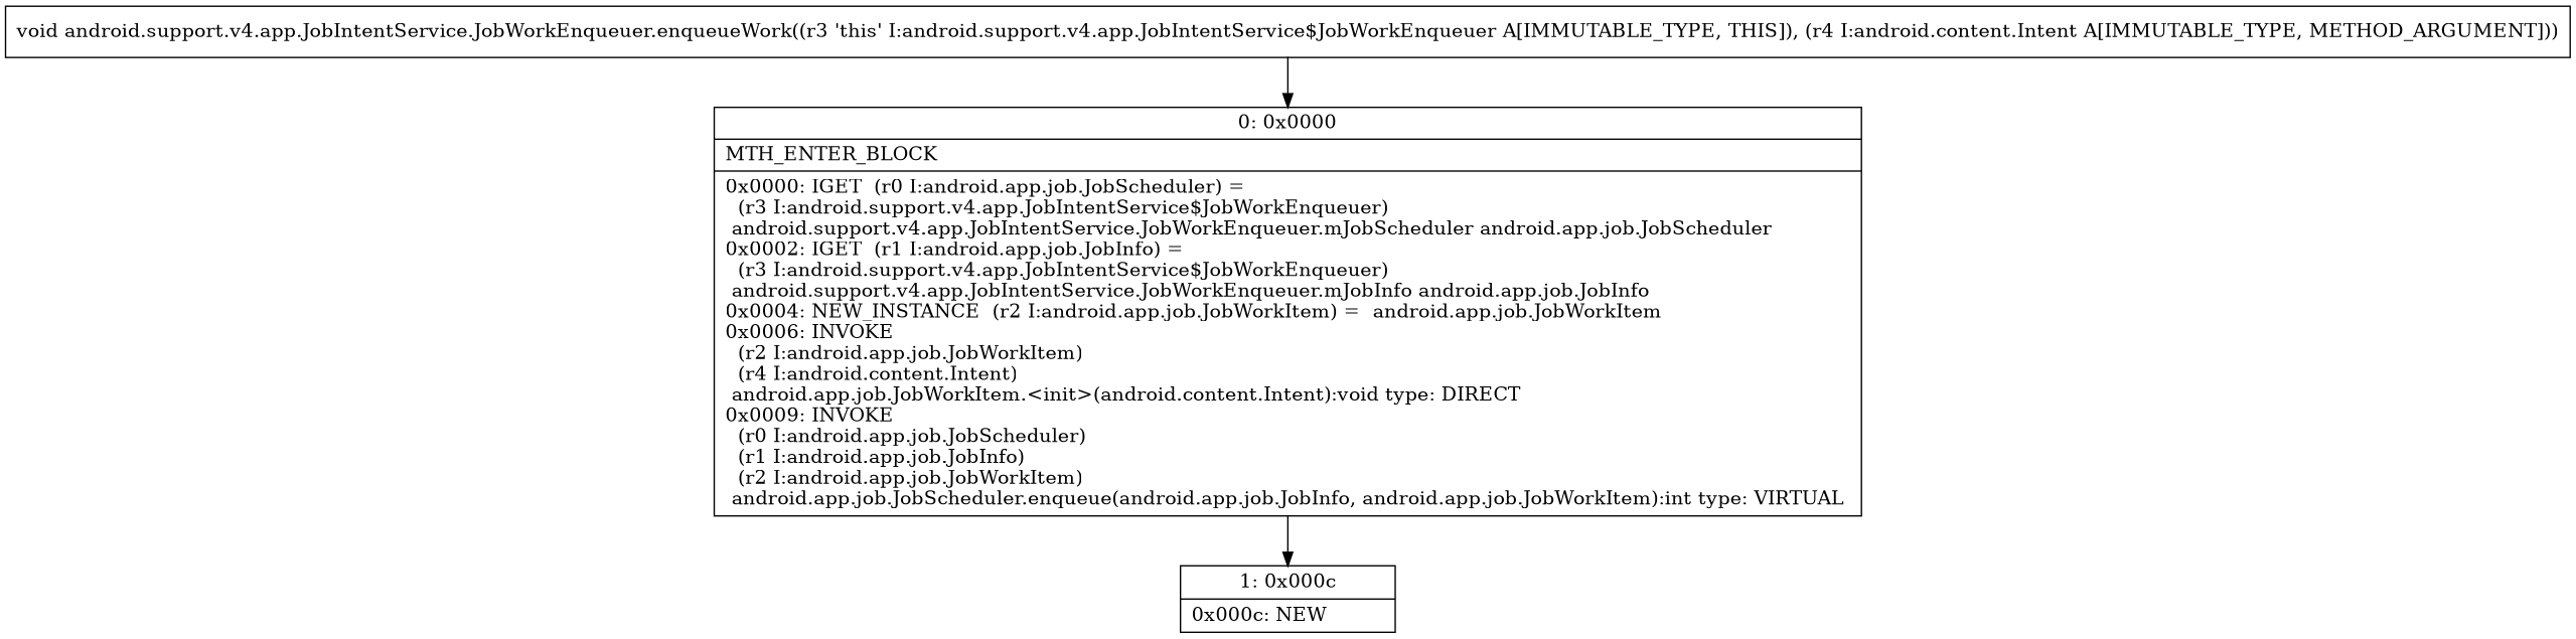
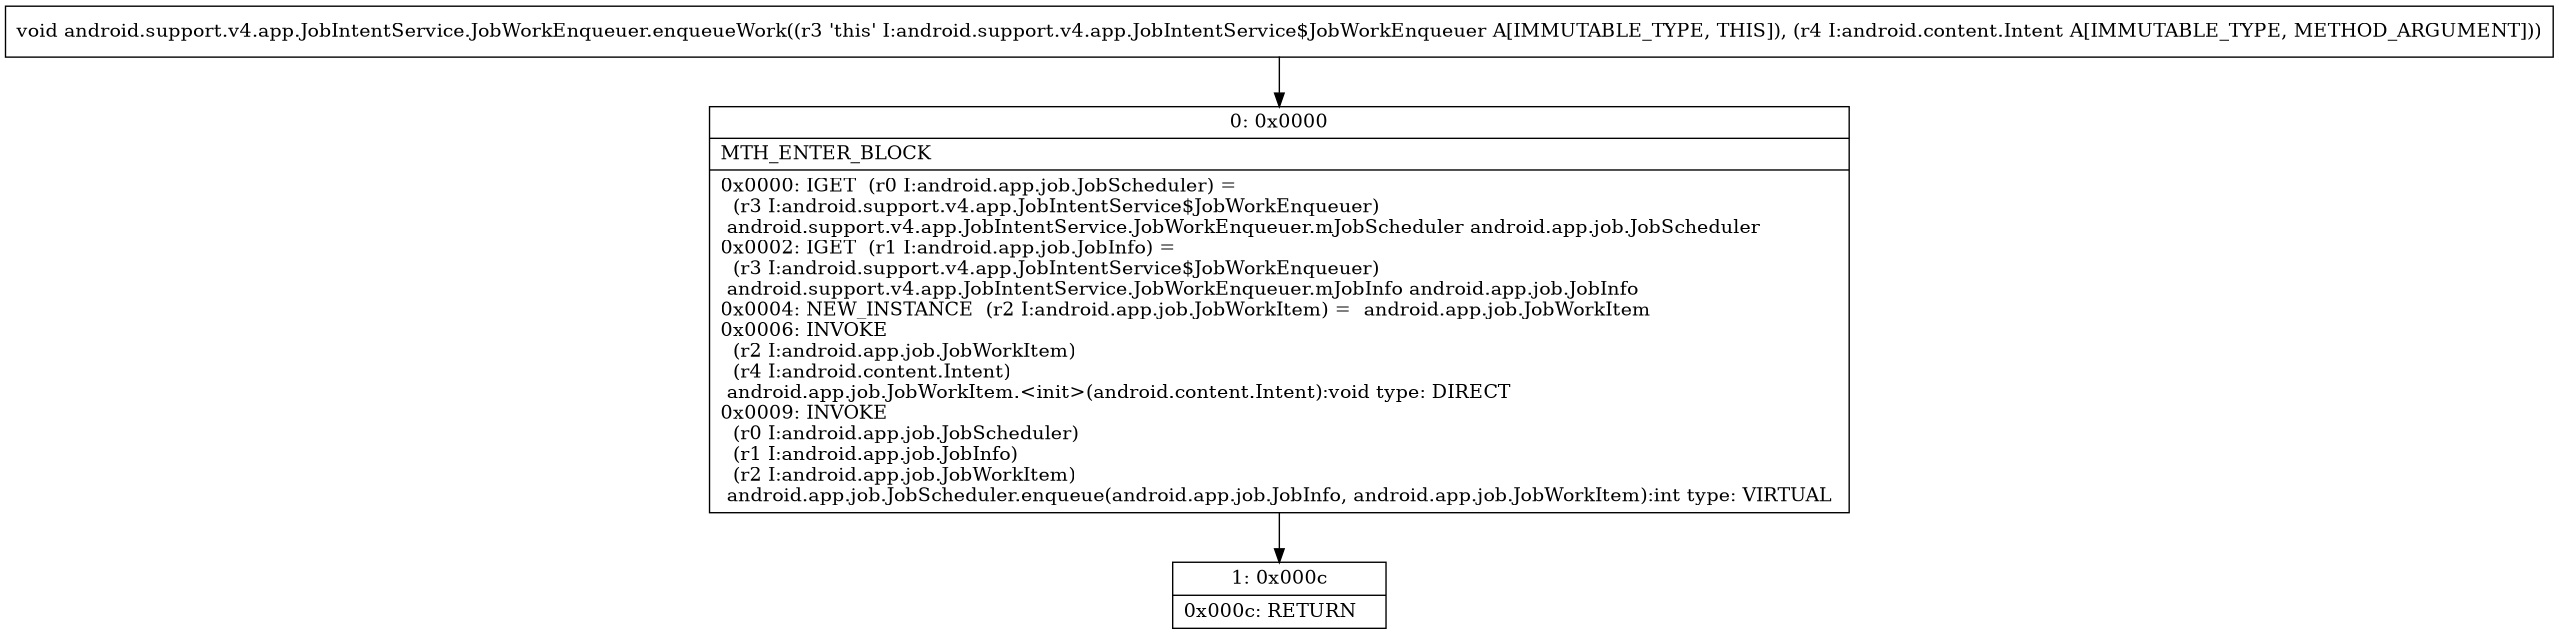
  digraph {
    node [shape=record]
    n1 [label="{0\:\ 0x0000|MTH_ENTER_BLOCK\l|0x0000: IGET  (r0 I:android.app.job.JobScheduler) = \l  (r3 I:android.support.v4.app.JobIntentService$JobWorkEnqueuer)\l android.support.v4.app.JobIntentService.JobWorkEnqueuer.mJobScheduler android.app.job.JobScheduler \l0x0002: IGET  (r1 I:android.app.job.JobInfo) = \l  (r3 I:android.support.v4.app.JobIntentService$JobWorkEnqueuer)\l android.support.v4.app.JobIntentService.JobWorkEnqueuer.mJobInfo android.app.job.JobInfo \l0x0004: NEW_INSTANCE  (r2 I:android.app.job.JobWorkItem) =  android.app.job.JobWorkItem \l0x0006: INVOKE  \l  (r2 I:android.app.job.JobWorkItem)\l  (r4 I:android.content.Intent)\l android.app.job.JobWorkItem.\<init\>(android.content.Intent):void type: DIRECT \l0x0009: INVOKE  \l  (r0 I:android.app.job.JobScheduler)\l  (r1 I:android.app.job.JobInfo)\l  (r2 I:android.app.job.JobWorkItem)\l android.app.job.JobScheduler.enqueue(android.app.job.JobInfo, android.app.job.JobWorkItem):int type: VIRTUAL \l}"]
-   n2 [label="{1\:\ 0x000c|0x000c: NEW   \l}"]
+   n2 [label="{1\:\ 0x000c|0x000c: RETURN   \l}"]
    n3 [label="{void android.support.v4.app.JobIntentService.JobWorkEnqueuer.enqueueWork((r3 'this' I:android.support.v4.app.JobIntentService$JobWorkEnqueuer A[IMMUTABLE_TYPE, THIS]), (r4 I:android.content.Intent A[IMMUTABLE_TYPE, METHOD_ARGUMENT])) }"]
    n1 -> n2
    n3 -> n1
  }
